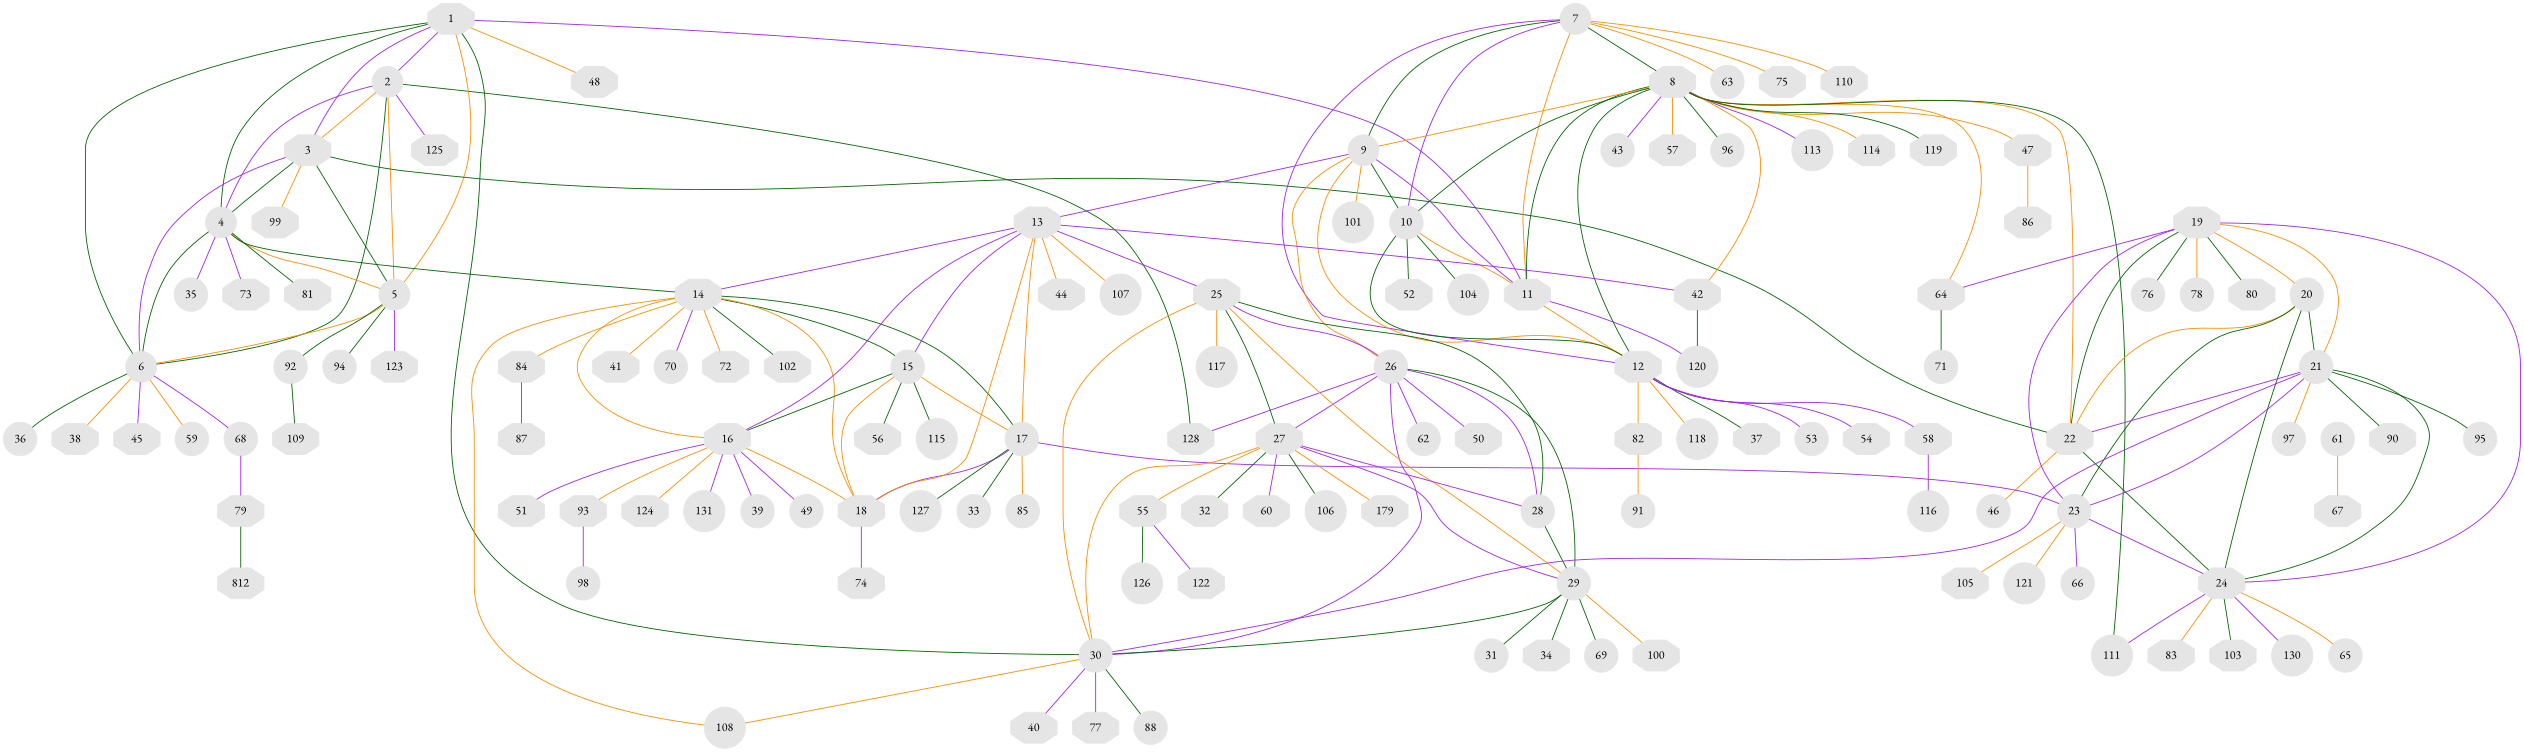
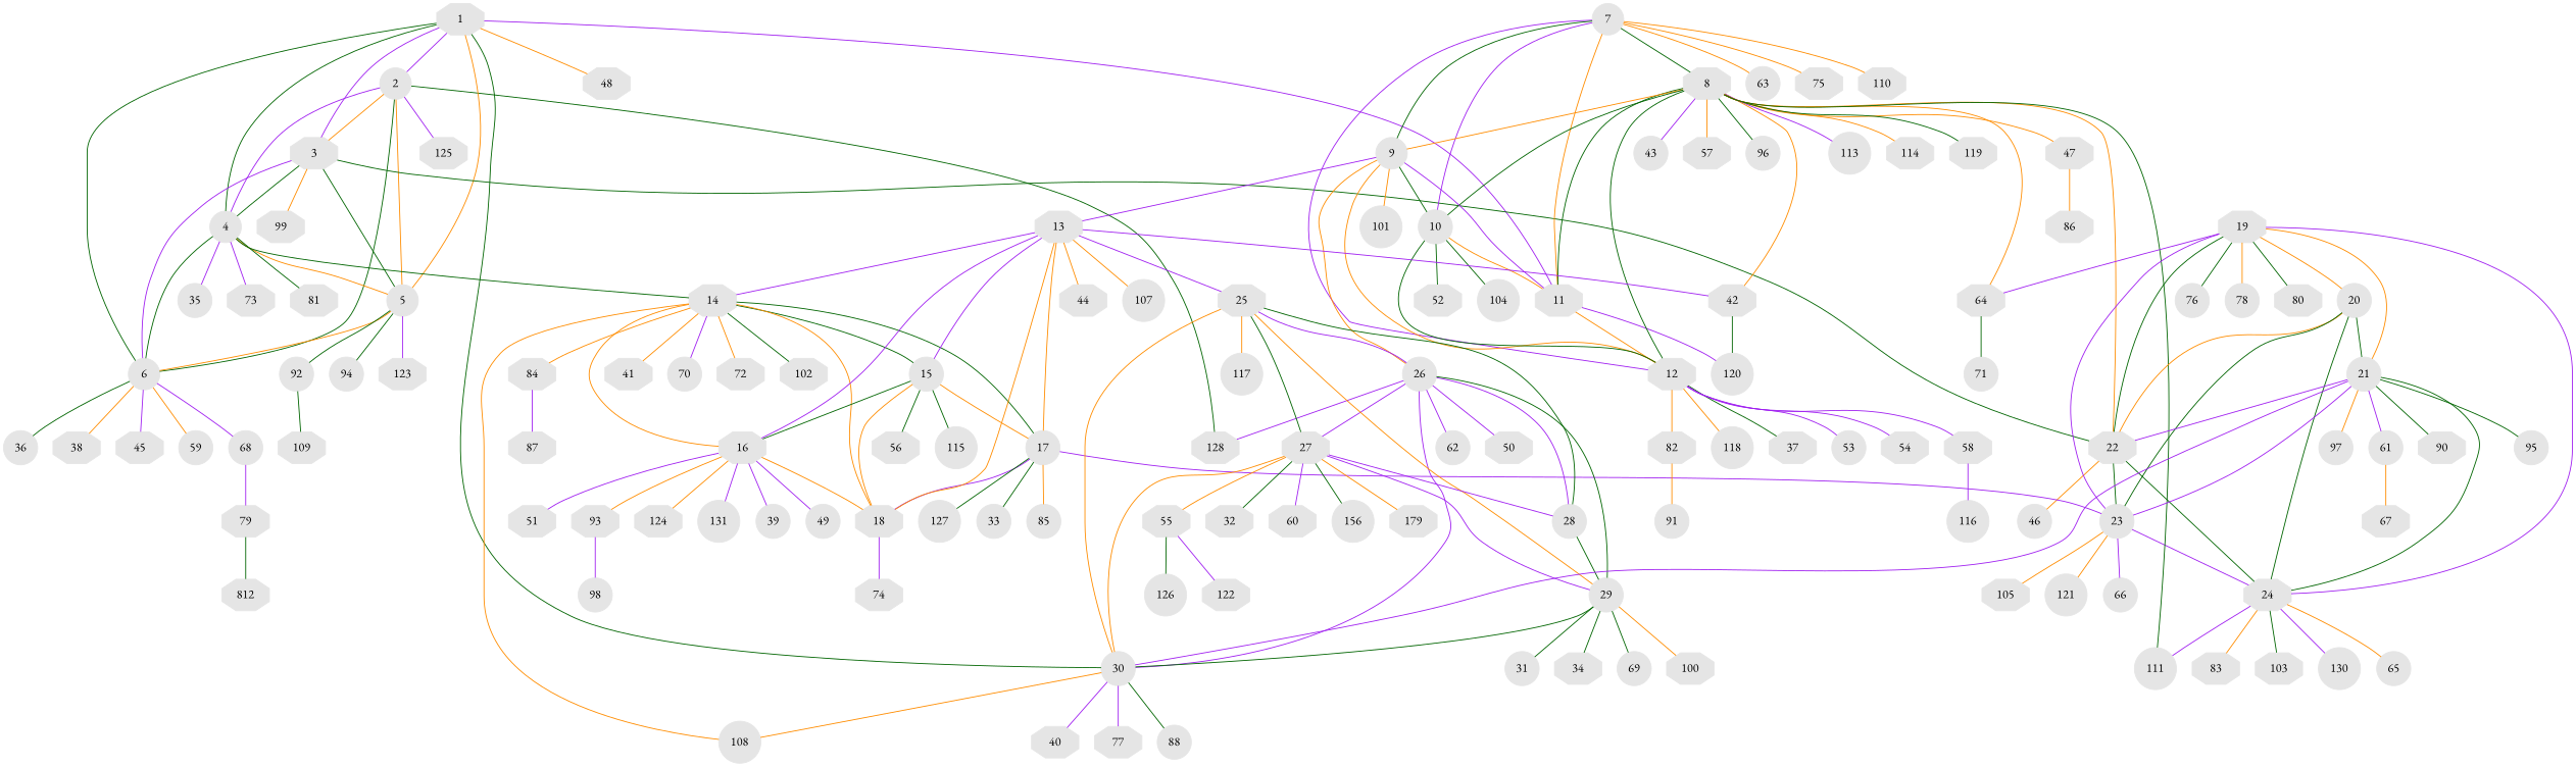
  graph {
    fontname="EB Garamond"
    node [color=gray90 fontname="EB Garamond" shape=octagon style=filled]
    edge [color=darkorange fontname="EB Garamond"]
    2 [shape=circle]
    1
    3
    4 [shape=circle]
    5 [shape=circle]
    6 [shape=circle]
    11
    30 [shape=circle]
    48
    125
    128
    22
    99
    14
    35 [shape=circle]
    73
    81
    92 [shape=circle]
    94 [shape=circle]
    123
    36 [shape=circle]
    38
    45
    59 [shape=circle]
    68 [shape=circle]
    12
    120 [shape=circle]
    108 [shape=circle]
    40
    77
    88 [shape=circle]
    23 [shape=circle]
    24
    46 [shape=circle]
    15 [shape=circle]
    16
    17 [shape=circle]
    18
    41
    70 [shape=circle]
    72
    84
    102
    109
    79
    7 [shape=circle]
    8
    9 [shape=circle]
    10 [shape=circle]
    63 [shape=circle]
    75
    110
    42
    43 [shape=circle]
    47
    57
    64
    96 [shape=circle]
    111 [shape=circle]
    113 [shape=circle]
    114
    119
    13
    26 [shape=circle]
    101 [shape=circle]
    52
    104 [shape=circle]
    37
    53 [shape=circle]
    54
    58
    82
    118 [shape=circle]
    86
    71 [shape=circle]
    25
    44
    107 [shape=circle]
    27
    28 [shape=circle]
    29 [shape=circle]
    50
    62 [shape=circle]
    116 [shape=circle]
    91 [shape=circle]
    56
    115 [shape=circle]
    39 [shape=circle]
    49 [shape=circle]
    51
    93
    124
    131 [shape=circle]
    33 [shape=circle]
    85 [shape=circle]
    127 [shape=circle]
    74
    117 [shape=circle]
    87
    98 [shape=circle]
    66 [shape=circle]
    105
    121 [shape=circle]
    19
    20 [shape=circle]
    21 [shape=circle]
    76 [shape=circle]
    78 [shape=circle]
    80
    61 [shape=circle]
    90
    95 [shape=circle]
    97 [shape=circle]
    65 [shape=circle]
    83
    103
    130 [shape=circle]
    67
    32
    55
    60
-   106 [shape=circle]
+   106 [shape=circle label=156]
    n123 [label=179]
    31 [shape=circle]
    34
    69 [shape=circle]
    100
    122
    126 [shape=circle]
    n130 [label=812]
    2 -- 3
    2 -- 4 [color=purple]
    2 -- 5
    2 -- 6 [color=darkgreen]
    2 -- 125 [color=purple]
    2 -- 128 [color=darkgreen]
    1 -- 2 [color=purple]
    1 -- 3 [color=purple]
    1 -- 4 [color=darkgreen]
    1 -- 5
    1 -- 6 [color=darkgreen]
    1 -- 11 [color=purple]
    1 -- 30 [color=darkgreen]
    1 -- 48
    3 -- 4 [color=darkgreen]
    3 -- 5 [color=darkgreen]
    3 -- 6 [color=purple]
    3 -- 22 [color=darkgreen]
    3 -- 99
    4 -- 5
    4 -- 6 [color=darkgreen]
    4 -- 14 [color=darkgreen]
    4 -- 35 [color=purple]
    4 -- 73 [color=purple]
    4 -- 81 [color=darkgreen]
    5 -- 6
    5 -- 92 [color=darkgreen]
    5 -- 94 [color=darkgreen]
    5 -- 123 [color=purple]
    6 -- 36 [color=darkgreen]
    6 -- 38
    6 -- 45 [color=purple]
    6 -- 59
    6 -- 68 [color=purple]
    11 -- 12
    11 -- 120 [color=purple]
    30 -- 108
    30 -- 40 [color=purple]
    30 -- 77 [color=purple]
    30 -- 88 [color=darkgreen]
+   22 -- 23 [color=darkgreen]
    22 -- 24 [color=darkgreen]
    22 -- 46
    14 -- 108
    14 -- 15 [color=darkgreen]
    14 -- 16
    14 -- 17 [color=darkgreen]
    14 -- 18
    14 -- 41
    14 -- 70 [color=purple]
    14 -- 72
    14 -- 84
    14 -- 102 [color=darkgreen]
    92 -- 109 [color=darkgreen]
    68 -- 79 [color=purple]
    12 -- 37 [color=darkgreen]
    12 -- 53 [color=purple]
    12 -- 54 [color=purple]
    12 -- 58 [color=purple]
    12 -- 82
    12 -- 118
    23 -- 24 [color=purple]
    23 -- 66 [color=purple]
    23 -- 105
    23 -- 121
    24 -- 111 [color=purple]
    24 -- 65
    24 -- 83
    24 -- 103 [color=darkgreen]
    24 -- 130 [color=purple]
    15 -- 16 [color=darkgreen]
    15 -- 17
    15 -- 18
    15 -- 56 [color=darkgreen]
    15 -- 115 [color=darkgreen]
    16 -- 18
    16 -- 39 [color=purple]
    16 -- 49 [color=purple]
    16 -- 51 [color=purple]
    16 -- 93
    16 -- 124
    16 -- 131 [color=purple]
    17 -- 23 [color=purple]
    17 -- 18 [color=purple]
    17 -- 33 [color=darkgreen]
    17 -- 85
    17 -- 127 [color=darkgreen]
    18 -- 74 [color=purple]
    84 -- 87 [color=purple]
    79 -- n130 [color=darkgreen]
    7 -- 11
    7 -- 12 [color=purple]
    7 -- 8 [color=darkgreen]
    7 -- 9 [color=darkgreen]
    7 -- 10 [color=purple]
    7 -- 63
    7 -- 75
    7 -- 110
    8 -- 11 [color=darkgreen]
    8 -- 22
    8 -- 12 [color=darkgreen]
    8 -- 9
    8 -- 10 [color=darkgreen]
    8 -- 42
    8 -- 43 [color=purple]
    8 -- 47
    8 -- 57
    8 -- 64
    8 -- 96 [color=darkgreen]
    8 -- 111 [color=darkgreen]
    8 -- 113 [color=purple]
    8 -- 114
    8 -- 119 [color=darkgreen]
    9 -- 11 [color=purple]
    9 -- 12
    9 -- 10 [color=darkgreen]
    9 -- 13 [color=purple]
    9 -- 26
    9 -- 101
    10 -- 11
    10 -- 12 [color=darkgreen]
    10 -- 52 [color=darkgreen]
    10 -- 104 [color=darkgreen]
    42 -- 120 [color=darkgreen]
    47 -- 86
    64 -- 71 [color=darkgreen]
    13 -- 14 [color=purple]
    13 -- 15 [color=purple]
    13 -- 16 [color=purple]
    13 -- 17
    13 -- 18
    13 -- 42 [color=purple]
    13 -- 25 [color=purple]
    13 -- 44
    13 -- 107
    26 -- 30 [color=purple]
    26 -- 128 [color=purple]
    26 -- 27 [color=purple]
    26 -- 28 [color=purple]
    26 -- 29 [color=darkgreen]
    26 -- 50 [color=purple]
    26 -- 62 [color=purple]
    58 -- 116 [color=purple]
    82 -- 91
    25 -- 30
    25 -- 26 [color=purple]
    25 -- 27 [color=darkgreen]
    25 -- 28 [color=darkgreen]
    25 -- 29
    25 -- 117
    27 -- 30
    27 -- 28 [color=purple]
    27 -- 29 [color=purple]
    27 -- 32 [color=darkgreen]
    27 -- 55
    27 -- 60 [color=purple]
    27 -- 106 [color=darkgreen]
    27 -- n123
    28 -- 29 [color=darkgreen]
    29 -- 30 [color=darkgreen]
    29 -- 31 [color=darkgreen]
    29 -- 34 [color=darkgreen]
    29 -- 69 [color=darkgreen]
    29 -- 100
    93 -- 98 [color=purple]
    19 -- 22 [color=darkgreen]
    19 -- 23 [color=purple]
    19 -- 24 [color=purple]
    19 -- 64 [color=purple]
    19 -- 20
    19 -- 21
    19 -- 76 [color=darkgreen]
    19 -- 78
    19 -- 80 [color=darkgreen]
    20 -- 22
    20 -- 23 [color=darkgreen]
    20 -- 24 [color=darkgreen]
    20 -- 21 [color=darkgreen]
    21 -- 30 [color=purple]
    21 -- 22 [color=purple]
    21 -- 23 [color=purple]
    21 -- 24 [color=darkgreen]
+   21 -- 61 [color=purple]
    21 -- 90 [color=darkgreen]
    21 -- 95 [color=darkgreen]
    21 -- 97
    61 -- 67
    55 -- 122 [color=purple]
    55 -- 126 [color=darkgreen]
  }
